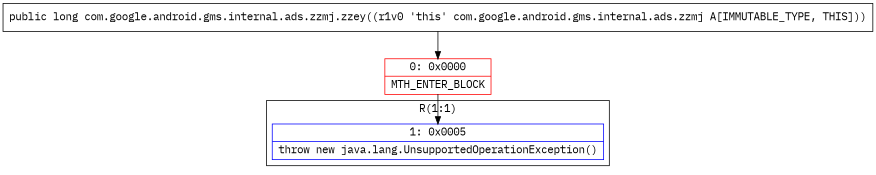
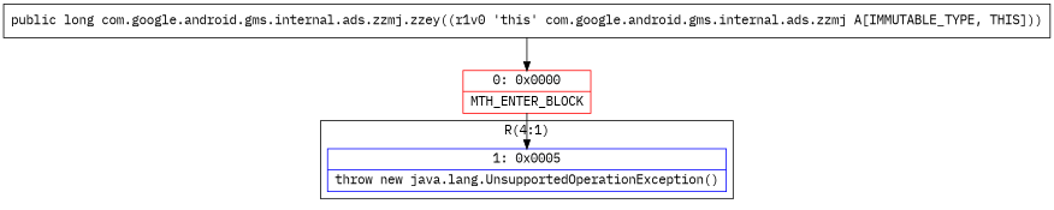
  digraph {
    fontname="IBM Plex Mono"
    node [shape=record fontname="IBM Plex Mono"]
    edge [fontname="IBM Plex Mono"]
    n1 [color=blue label="{1\:\ 0x0005|throw new java.lang.UnsupportedOperationException()\l}"]
    n2 [color=red label="{0\:\ 0x0000|MTH_ENTER_BLOCK\l}"]
    n3 [label="{public long com.google.android.gms.internal.ads.zzmj.zzey((r1v0 'this' com.google.android.gms.internal.ads.zzmj A[IMMUTABLE_TYPE, THIS])) }"]
    subgraph cluster_1 {
-     label="R(1:1)"
+     label="R(4:1)"
      n1
    }
    n2 -> n1
    n3 -> n2
  }
